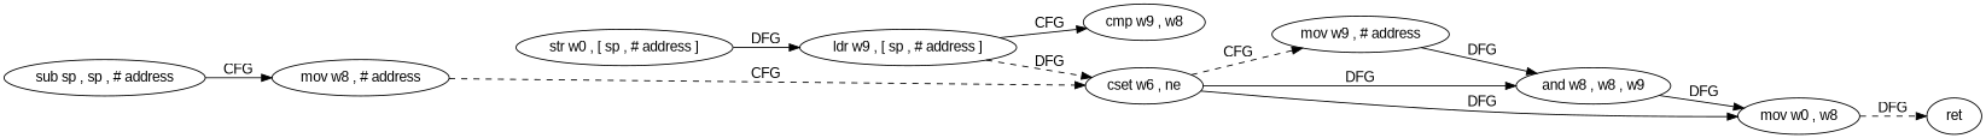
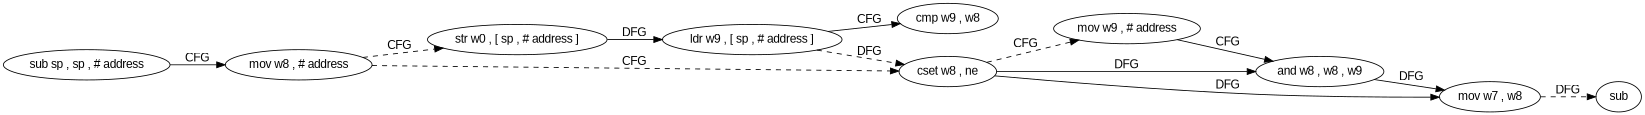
  digraph {
    fontname="Liberation Sans"
    rankdir=LR
    node [fontname="Liberation Sans"]
    edge [fontname="Liberation Sans" style=solid]
    n1 [label="sub sp , sp , # address"]
    n2 [label="mov w8 , # address"]
    n3 [label="str w0 , [ sp , # address ]"]
-   n4 [label="cset w6 , ne"]
+   n4 [label="cset w8 , ne"]
    n5 [label="ldr w9 , [ sp , # address ]"]
    n6 [label="cmp w9 , w8"]
    n7 [label="mov w9 , # address"]
    n8 [label="and w8 , w8 , w9"]
-   n9 [label="mov w0 , w8"]
-   n10 [label=ret]
+   n9 [label="mov w7 , w8"]
+   n10 [label=sub]
    n1 -> n2 [label=CFG]
+   n2 -> n3 [label=CFG style=dashed]
    n2 -> n4 [label=CFG style=dashed]
    n3 -> n5 [label=DFG]
    n4 -> n7 [label=CFG style=dashed]
    n4 -> n8 [label=DFG]
    n4 -> n9 [label=DFG]
    n5 -> n4 [label=DFG style=dashed]
    n5 -> n6 [label=CFG]
-   n7 -> n8 [label=DFG]
+   n7 -> n8 [label=CFG]
    n8 -> n9 [label=DFG]
    n9 -> n10 [label=DFG style=dashed]
  }
